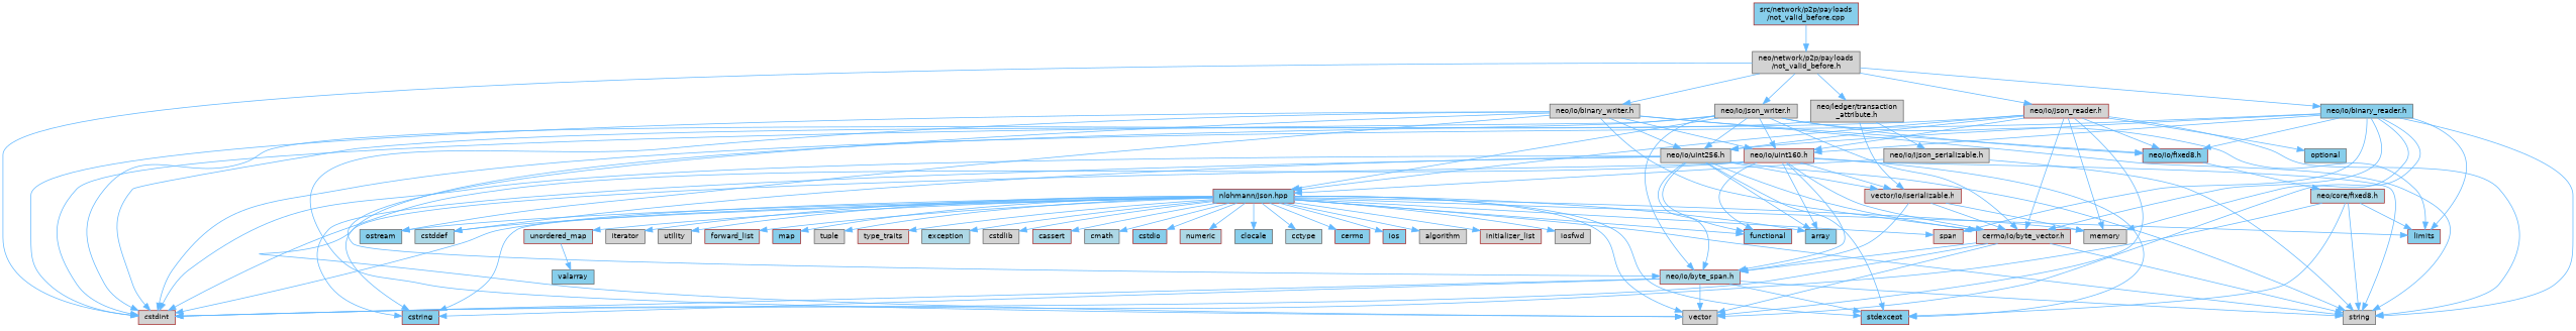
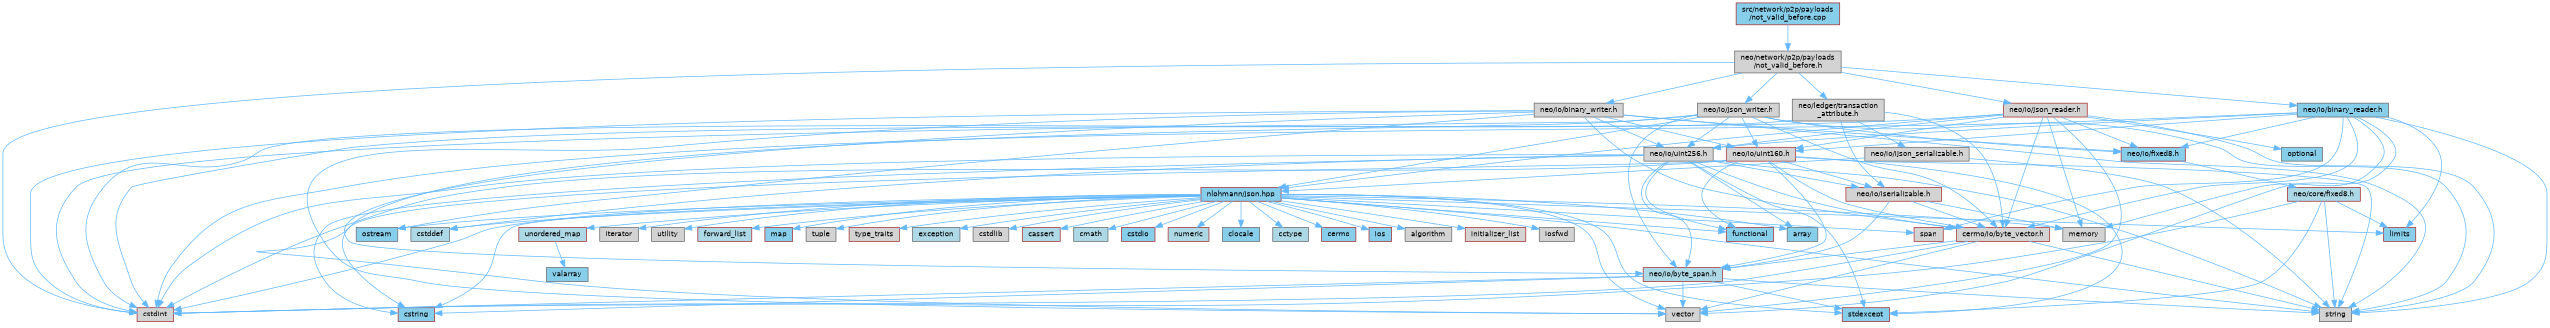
  digraph {
    node [color=brown fillcolor=lightgrey fontname=Helvetica fontsize=10 shape=box style=filled]
    edge [color=steelblue1 fontname=Helvetica fontsize=10 labelfontname=Helvetica labelfontsize=10 style=solid]
    n1 [fillcolor=skyblue fontcolor=black height=0.2 label="src/network/p2p/payloads\l/not_valid_before.cpp" width=0.4]
    n2 [color=gray40 height=0.2 label="neo/network/p2p/payloads\l/not_valid_before.h" width=0.4]
    n3 [color=gray40 fillcolor=skyblue height=0.2 label="neo/io/binary_reader.h" width=0.4]
    n4 [height=0.2 label=cstdint width=0.4]
    n5 [color=gray40 height=0.2 label="neo/io/binary_writer.h" width=0.4]
    n6 [height=0.2 label="neo/io/json_reader.h" width=0.4]
    n7 [color=gray40 height=0.2 label="neo/io/json_writer.h" width=0.4]
    n8 [color=gray40 height=0.2 label="neo/ledger/transaction\l_attribute.h" width=0.4]
    n9 [height=0.2 label="cerrno/io/byte_vector.h" width=0.4]
    n10 [color=gray40 height=0.2 label=string width=0.4]
    n11 [color=gray40 height=0.2 label=vector width=0.4]
    n12 [fillcolor=skyblue height=0.2 label="neo/io/fixed8.h" width=0.4]
    n13 [fillcolor=skyblue height=0.2 label=limits width=0.4]
    n14 [height=0.2 label="neo/io/uint160.h" width=0.4]
    n15 [color=gray40 height=0.2 label=memory width=0.4]
    n16 [color=gray40 height=0.2 label="neo/io/uint256.h" width=0.4]
    n17 [height=0.2 label=span width=0.4]
    n18 [fillcolor=lightblue height=0.2 label="neo/io/byte_span.h" width=0.4]
    n19 [color=gray40 fillcolor=skyblue height=0.2 label=ostream width=0.4]
    n20 [fillcolor=skyblue height=0.2 label="nlohmann/json.hpp" width=0.4]
    n21 [color=gray40 fillcolor=skyblue height=0.2 label=optional width=0.4]
-   n22 [height=0.2 label="vector/io/iserializable.h" width=0.4]
+   n22 [height=0.2 label="neo/io/iserializable.h" width=0.4]
    n23 [color=gray40 height=0.2 label="neo/io/ijson_serializable.h" width=0.4]
    n24 [fillcolor=lightblue height=0.2 label="neo/core/fixed8.h" width=0.4]
    n25 [fillcolor=skyblue height=0.2 label=cstring width=0.4]
    n26 [fillcolor=skyblue height=0.2 label=stdexcept width=0.4]
    n27 [color=gray40 fillcolor=skyblue height=0.2 label=array width=0.4]
    n28 [fillcolor=skyblue height=0.2 label=functional width=0.4]
    n29 [color=gray40 fillcolor=lightblue height=0.2 label=cstddef width=0.4]
    n30 [color=gray40 height=0.2 label=algorithm width=0.4]
    n31 [height=0.2 label=initializer_list width=0.4]
    n32 [color=gray40 height=0.2 label=iosfwd width=0.4]
    n33 [color=gray40 height=0.2 label=iterator width=0.4]
    n34 [color=gray40 height=0.2 label=utility width=0.4]
    n35 [fillcolor=lightblue height=0.2 label=forward_list width=0.4]
    n36 [fillcolor=skyblue height=0.2 label=map width=0.4]
    n37 [color=gray40 height=0.2 label=tuple width=0.4]
    n38 [height=0.2 label=type_traits width=0.4]
    n39 [fillcolor=lightblue height=0.2 label=unordered_map width=0.4]
    n40 [color=gray40 fillcolor=lightblue height=0.2 label=exception width=0.4]
    n41 [color=gray40 height=0.2 label=cstdlib width=0.4]
    n42 [fillcolor=lightblue height=0.2 label=cassert width=0.4]
    n43 [color=gray40 fillcolor=lightblue height=0.2 label=cmath width=0.4]
    n44 [fillcolor=skyblue height=0.2 label=cstdio width=0.4]
    n45 [fillcolor=lightblue height=0.2 label=numeric width=0.4]
    n46 [color=gray40 fillcolor=skyblue height=0.2 label=clocale width=0.4]
    n47 [color=gray40 fillcolor=lightblue height=0.2 label=cctype width=0.4]
    n48 [fillcolor=skyblue height=0.2 label=cerrno width=0.4]
    n49 [fillcolor=skyblue height=0.2 label=ios width=0.4]
    n50 [color=gray40 fillcolor=skyblue height=0.2 label=valarray width=0.4]
    n1 -> n2
    n2 -> n3
    n2 -> n4
    n2 -> n5
    n2 -> n6
    n2 -> n7
    n2 -> n8
    n3 -> n4
    n3 -> n9
    n3 -> n10
    n3 -> n11
    n3 -> n12
    n3 -> n13
    n3 -> n14
    n3 -> n15
    n3 -> n16
    n3 -> n17
    n5 -> n4
    n5 -> n9
    n5 -> n10
    n5 -> n11
    n5 -> n12
    n5 -> n14
    n5 -> n16
    n5 -> n18
    n5 -> n19
    n6 -> n4
    n6 -> n9
    n6 -> n10
    n6 -> n11
    n6 -> n12
    n6 -> n14
    n6 -> n15
    n6 -> n16
    n6 -> n20
    n6 -> n21
    n7 -> n4
    n7 -> n9
-   n7 -> n13
+   n7 -> n10
    n7 -> n11
    n7 -> n12
    n7 -> n14
    n7 -> n16
    n7 -> n18
    n7 -> n20
    n8 -> n4
+   n8 -> n9
    n8 -> n22
    n8 -> n23
    n9 -> n4
    n9 -> n10
    n9 -> n11
    n9 -> n18
    n12 -> n24
    n14 -> n4
    n14 -> n9
    n14 -> n10
    n14 -> n18
    n14 -> n22
    n14 -> n25
    n14 -> n26
-   n14 -> n27
    n14 -> n28
    n16 -> n4
    n16 -> n9
    n16 -> n10
    n16 -> n18
    n16 -> n22
    n16 -> n25
    n16 -> n26
    n16 -> n27
    n16 -> n28
    n16 -> n29
    n18 -> n4
    n18 -> n10
    n18 -> n11
    n18 -> n25
    n18 -> n26
    n20 -> n4
    n20 -> n10
    n20 -> n11
    n20 -> n13
    n20 -> n15
    n20 -> n17
    n20 -> n19
    n20 -> n25
    n20 -> n26
    n20 -> n27
    n20 -> n28
    n20 -> n29
    n20 -> n30
    n20 -> n31
    n20 -> n32
    n20 -> n33
    n20 -> n34
    n20 -> n35
    n20 -> n36
    n20 -> n37
    n20 -> n38
    n20 -> n39
    n20 -> n40
    n20 -> n41
    n20 -> n42
    n20 -> n43
    n20 -> n44
    n20 -> n45
    n20 -> n46
    n20 -> n47
    n20 -> n48
    n20 -> n49
    n22 -> n9
    n22 -> n15
    n22 -> n18
    n23 -> n10
    n23 -> n20
    n24 -> n4
    n24 -> n10
    n24 -> n13
    n24 -> n26
    n39 -> n50
  }
